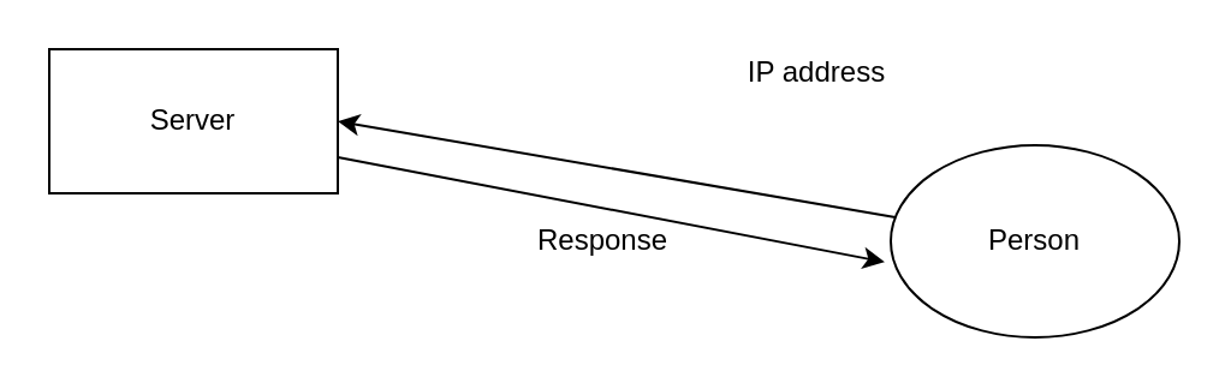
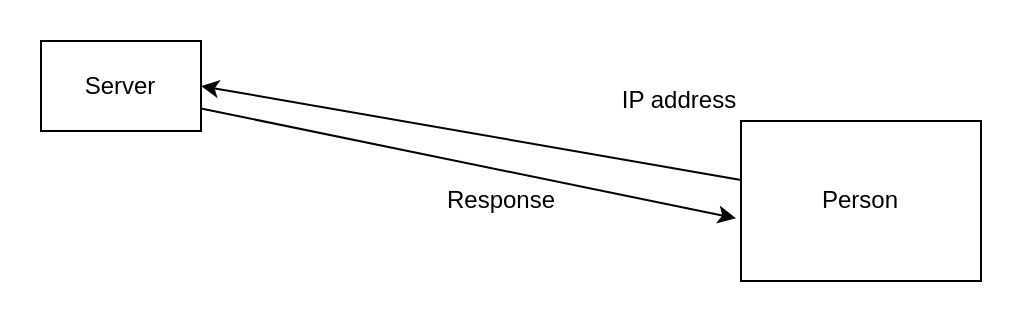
  <mxCell id="0" />
  <mxCell id="1" parent="0" />
  <mxCell id="2" style="edgeStyle=none;html=1;exitX=1;exitY=0.75;exitDx=0;exitDy=0;entryX=-0.021;entryY=0.608;entryDx=0;entryDy=0;entryPerimeter=0;" edge="1" parent="1" source="3" target="5"><mxGeometry relative="1" as="geometry" /></mxCell>
- <mxCell id="3" value="Server" style="rounded=0;whiteSpace=wrap;html=1;" vertex="1" parent="1"><mxGeometry x="20" y="20" width="120" height="60" as="geometry" /></mxCell>
+ <mxCell id="3" value="Server" style="rounded=0;whiteSpace=wrap;html=1;" vertex="1" parent="1"><mxGeometry x="20" y="20" width="80" height="45" as="geometry" /></mxCell>
  <mxCell id="4" style="edgeStyle=none;html=1;entryX=1;entryY=0.5;entryDx=0;entryDy=0;" edge="1" parent="1" source="5" target="3"><mxGeometry relative="1" as="geometry" /></mxCell>
- <mxCell id="5" value="Person" style="ellipse;whiteSpace=wrap;html=1;" vertex="1" parent="1"><mxGeometry x="370" y="60" width="120" height="80" as="geometry" /></mxCell>
+ <mxCell id="5" value="Person" style="whiteSpace=wrap;html=1;rounded=0;" vertex="1" parent="1"><mxGeometry x="370" y="60" width="120" height="80" as="geometry" /></mxCell>
  <mxCell id="6" value="Response" style="text;html=1;align=center;verticalAlign=middle;resizable=0;points=[];autosize=1;strokeColor=none;fillColor=none;" vertex="1" parent="1"><mxGeometry x="215" y="90" width="70" height="20" as="geometry" /></mxCell>
- <mxCell id="7" value="IP address" style="text;html=1;align=center;verticalAlign=middle;resizable=0;points=[];autosize=1;strokeColor=none;fillColor=none;" vertex="1" parent="1"><mxGeometry x="304" y="20" width="70" height="20" as="geometry" /></mxCell>
+ <mxCell id="7" value="IP address" style="text;html=1;align=center;verticalAlign=middle;resizable=0;points=[];autosize=1;strokeColor=none;fillColor=none;" vertex="1" parent="1"><mxGeometry x="304" y="40" width="70" height="20" as="geometry" /></mxCell>
